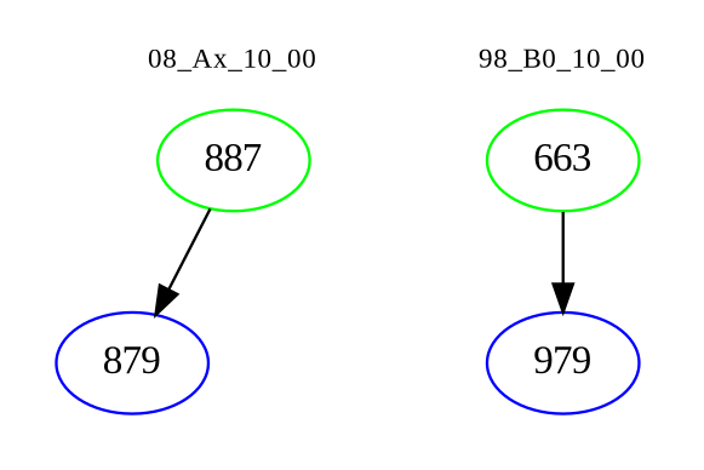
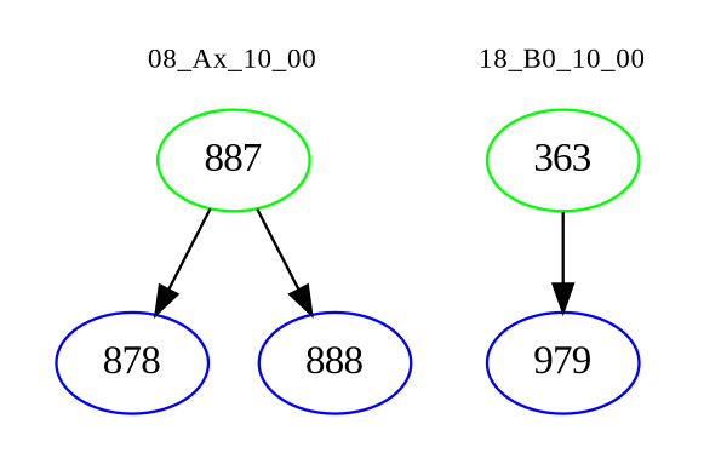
  digraph {
    fontname="Liberation Serif"
    node [color=blue fontname="Liberation Serif"]
    edge [color=black fontname="Liberation Serif"]
    n1 [color=green label=887]
-   n2 [label=879]
-   n4 [color=green label=663]
+   n2 [label=878]
+   n3 [label=888]
+   n4 [color=green label=363]
    n5 [label=979]
    subgraph cluster_1 {
      color=white
      fontsize=10
      label="08_Ax_10_00"
      n1
      n2
+     n3
    }
    subgraph cluster_2 {
      color=white
      fontsize=10
-     label="98_B0_10_00"
+     label="18_B0_10_00"
      n4
      n5
    }
    n1 -> n2
+   n1 -> n3
    n4 -> n5
  }
